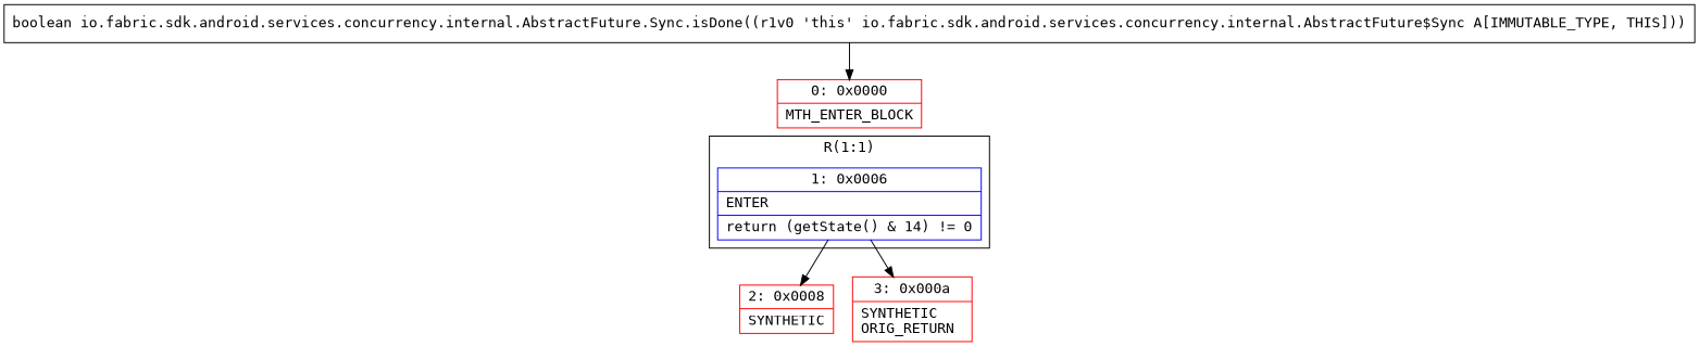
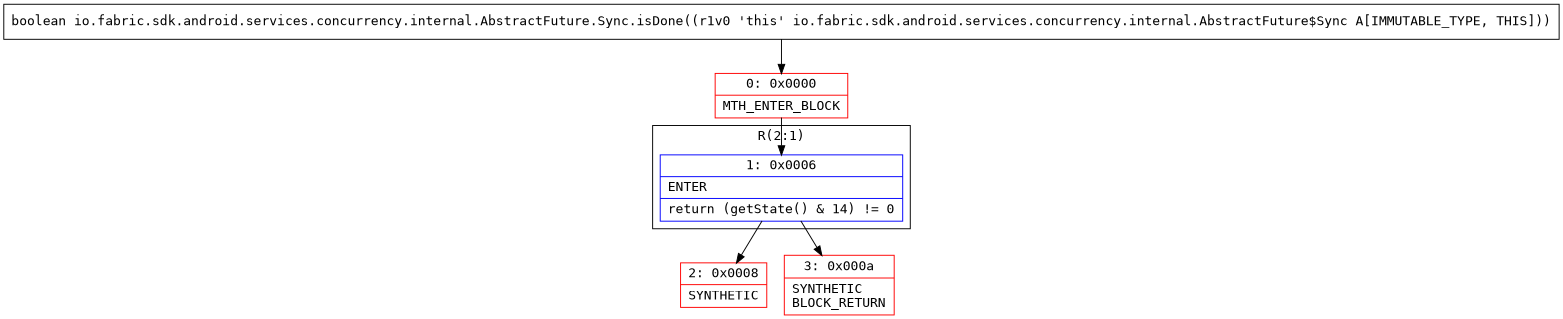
  digraph {
    fontname="DejaVu Sans Mono"
    node [color=red fontname="DejaVu Sans Mono" shape=record]
    edge [fontname="DejaVu Sans Mono"]
    n1 [color=blue label="{1\:\ 0x0006|ENTER\l|return (getState() & 14) != 0\l}"]
    n2 [label="{2\:\ 0x0008|SYNTHETIC\l}"]
-   n3 [label="{3\:\ 0x000a|SYNTHETIC\lORIG_RETURN\l}"]
+   n3 [label="{3\:\ 0x000a|SYNTHETIC\lBLOCK_RETURN\l}"]
    n4 [label="{0\:\ 0x0000|MTH_ENTER_BLOCK\l}"]
    n5 [label="{boolean io.fabric.sdk.android.services.concurrency.internal.AbstractFuture.Sync.isDone((r1v0 'this' io.fabric.sdk.android.services.concurrency.internal.AbstractFuture$Sync A[IMMUTABLE_TYPE, THIS])) }" color=""]
    subgraph cluster_1 {
-     label="R(1:1)"
+     label="R(2:1)"
      n1
    }
    n1 -> n2
    n1 -> n3
+   n4 -> n1
    n5 -> n4
  }
